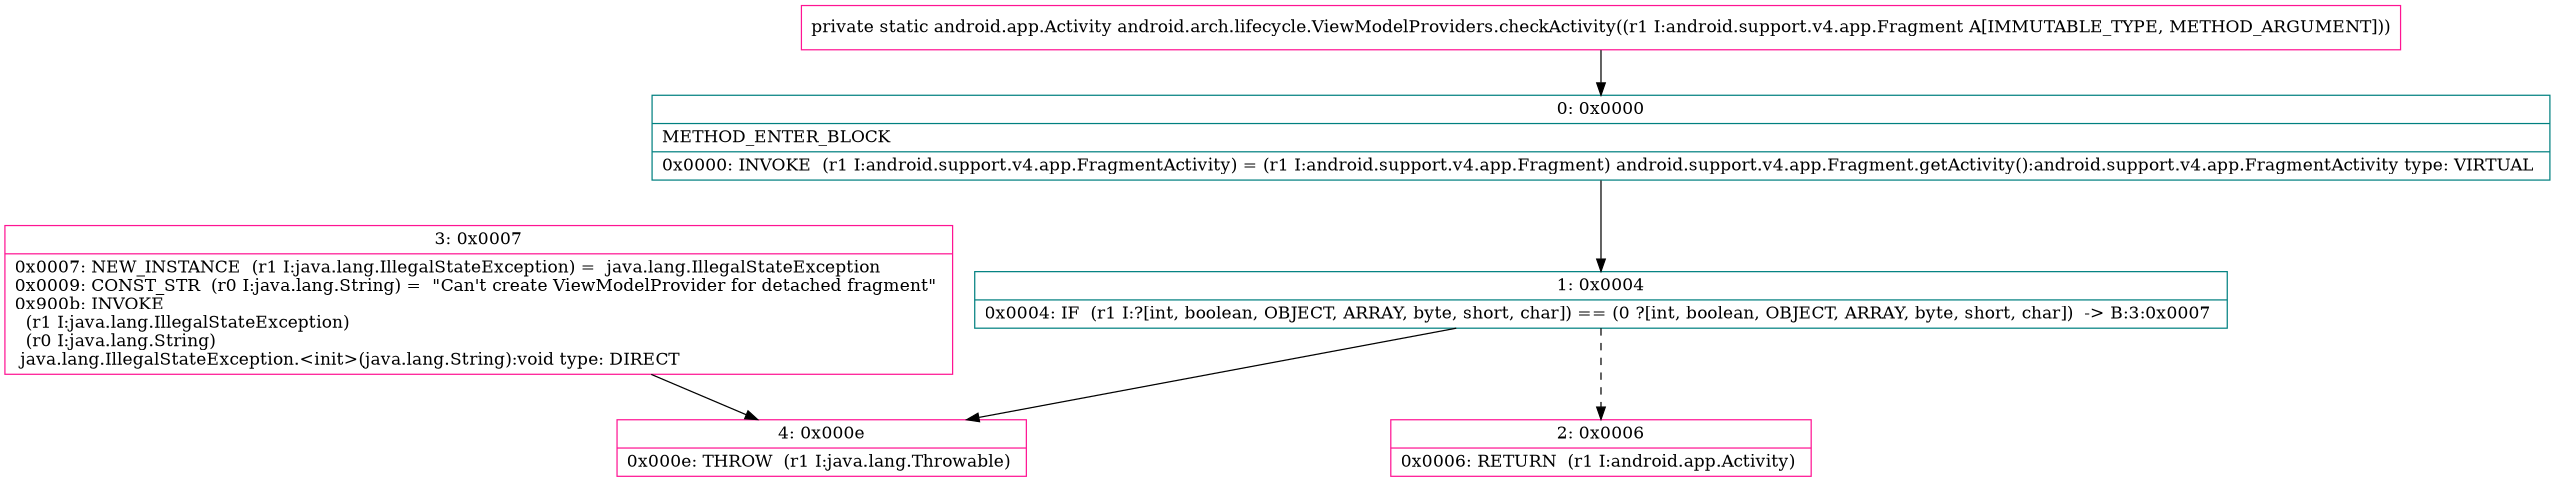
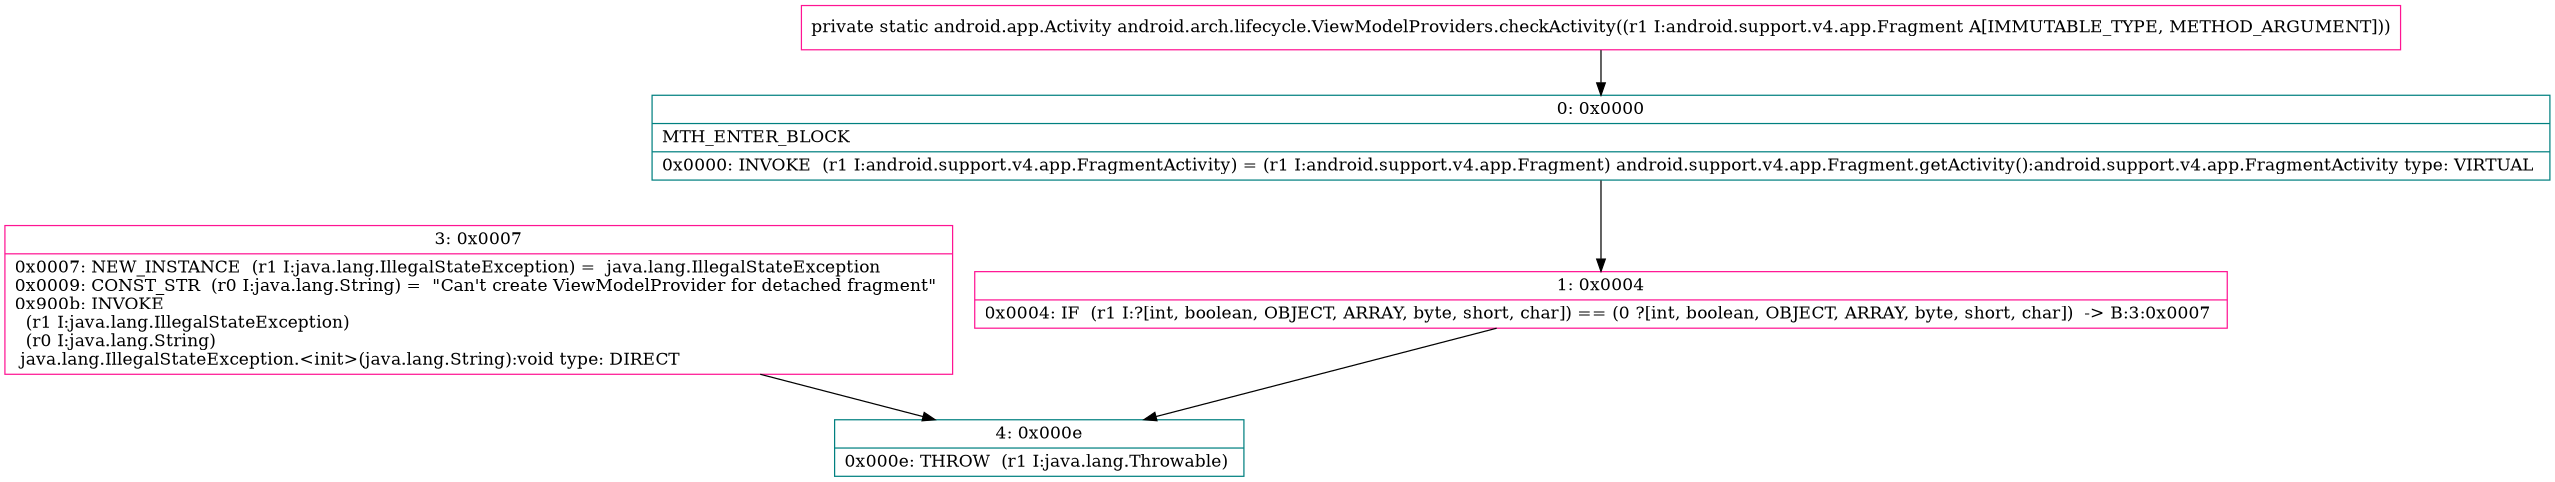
  digraph {
    node [color=deeppink shape=record]
-   n1 [color=teal label="{0\:\ 0x0000|METHOD_ENTER_BLOCK\l|0x0000: INVOKE  (r1 I:android.support.v4.app.FragmentActivity) = (r1 I:android.support.v4.app.Fragment) android.support.v4.app.Fragment.getActivity():android.support.v4.app.FragmentActivity type: VIRTUAL \l}"]
-   n2 [color=teal label="{1\:\ 0x0004|0x0004: IF  (r1 I:?[int, boolean, OBJECT, ARRAY, byte, short, char]) == (0 ?[int, boolean, OBJECT, ARRAY, byte, short, char])  \-\> B:3:0x0007 \l}"]
-   n3 [label="{2\:\ 0x0006|0x0006: RETURN  (r1 I:android.app.Activity) \l}"]
-   n4 [label="{4\:\ 0x000e|0x000e: THROW  (r1 I:java.lang.Throwable) \l}"]
+   n1 [color=teal label="{0\:\ 0x0000|MTH_ENTER_BLOCK\l|0x0000: INVOKE  (r1 I:android.support.v4.app.FragmentActivity) = (r1 I:android.support.v4.app.Fragment) android.support.v4.app.Fragment.getActivity():android.support.v4.app.FragmentActivity type: VIRTUAL \l}"]
+   n2 [label="{1\:\ 0x0004|0x0004: IF  (r1 I:?[int, boolean, OBJECT, ARRAY, byte, short, char]) == (0 ?[int, boolean, OBJECT, ARRAY, byte, short, char])  \-\> B:3:0x0007 \l}"]
+   n4 [color=teal label="{4\:\ 0x000e|0x000e: THROW  (r1 I:java.lang.Throwable) \l}"]
    n5 [label="{3\:\ 0x0007|0x0007: NEW_INSTANCE  (r1 I:java.lang.IllegalStateException) =  java.lang.IllegalStateException \l0x0009: CONST_STR  (r0 I:java.lang.String) =  \"Can't create ViewModelProvider for detached fragment\" \l0x900b: INVOKE  \l  (r1 I:java.lang.IllegalStateException)\l  (r0 I:java.lang.String)\l java.lang.IllegalStateException.\<init\>(java.lang.String):void type: DIRECT \l}"]
    n6 [label="{private static android.app.Activity android.arch.lifecycle.ViewModelProviders.checkActivity((r1 I:android.support.v4.app.Fragment A[IMMUTABLE_TYPE, METHOD_ARGUMENT])) }"]
    n1 -> n2
-   n2 -> n3 [style=dashed]
    n2 -> n4
    n5 -> n4
    n6 -> n1
  }
